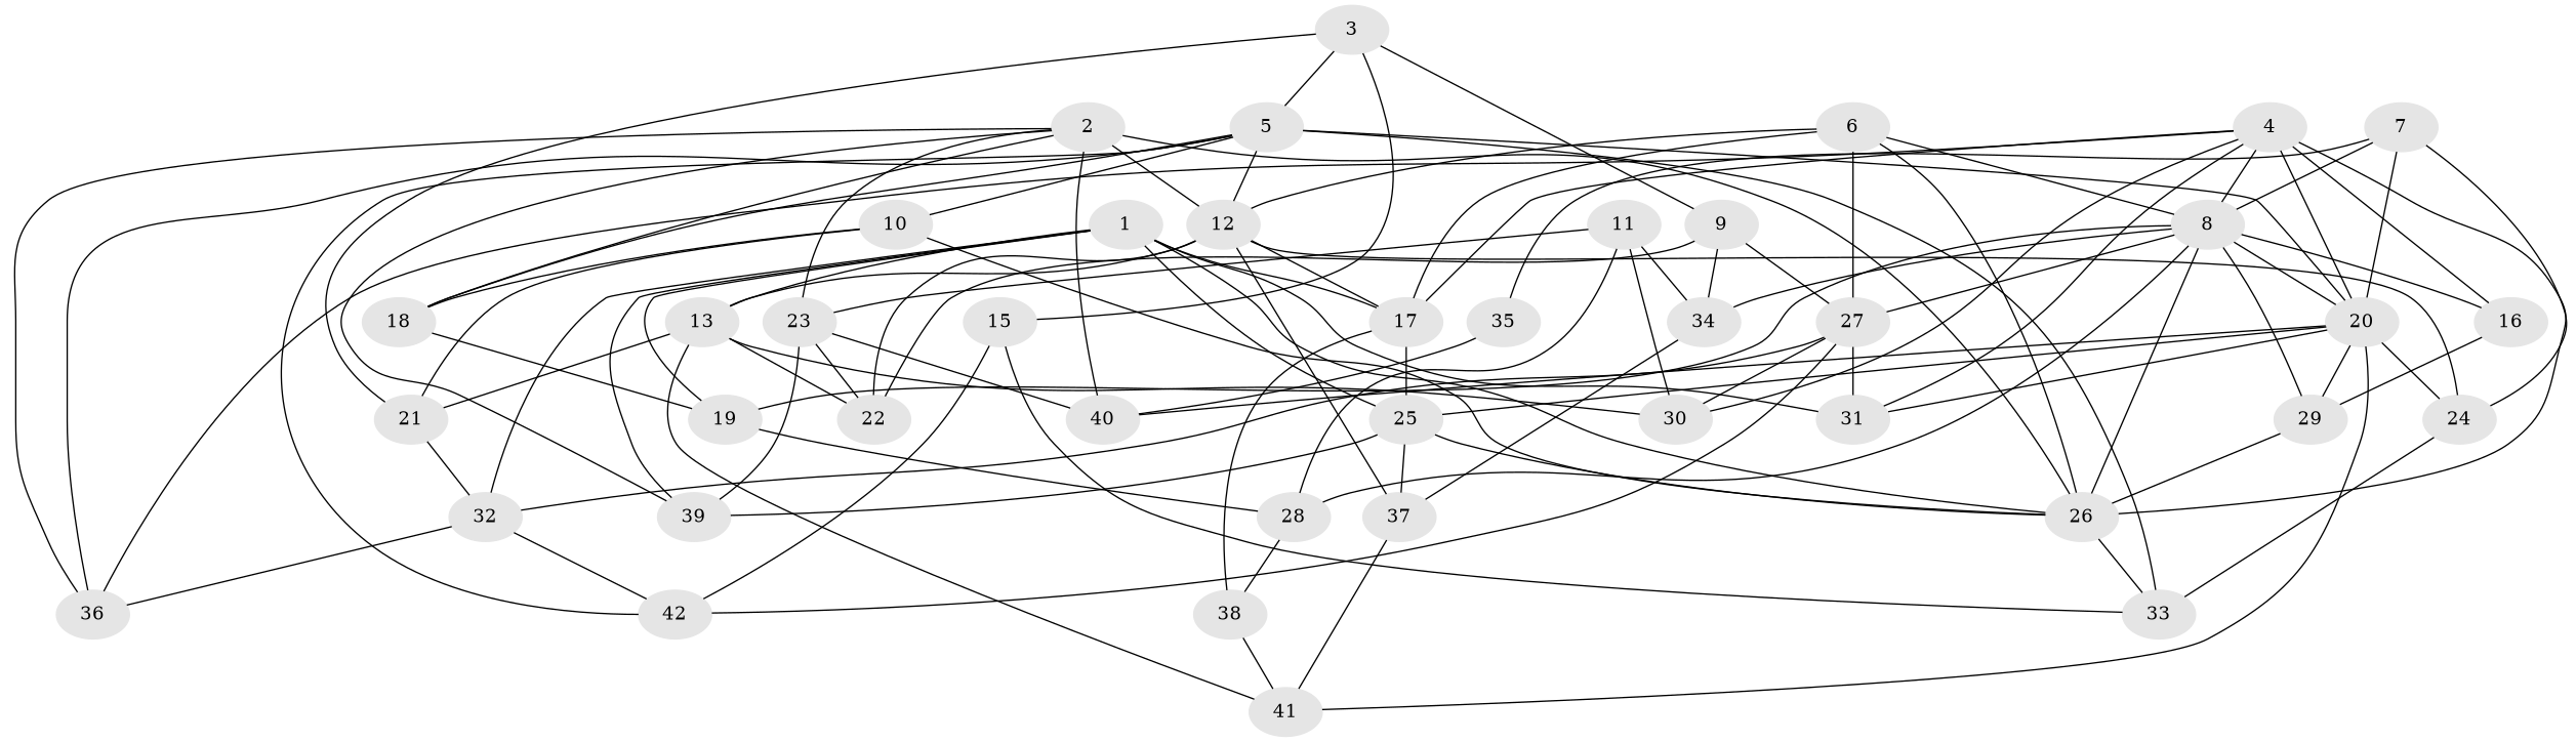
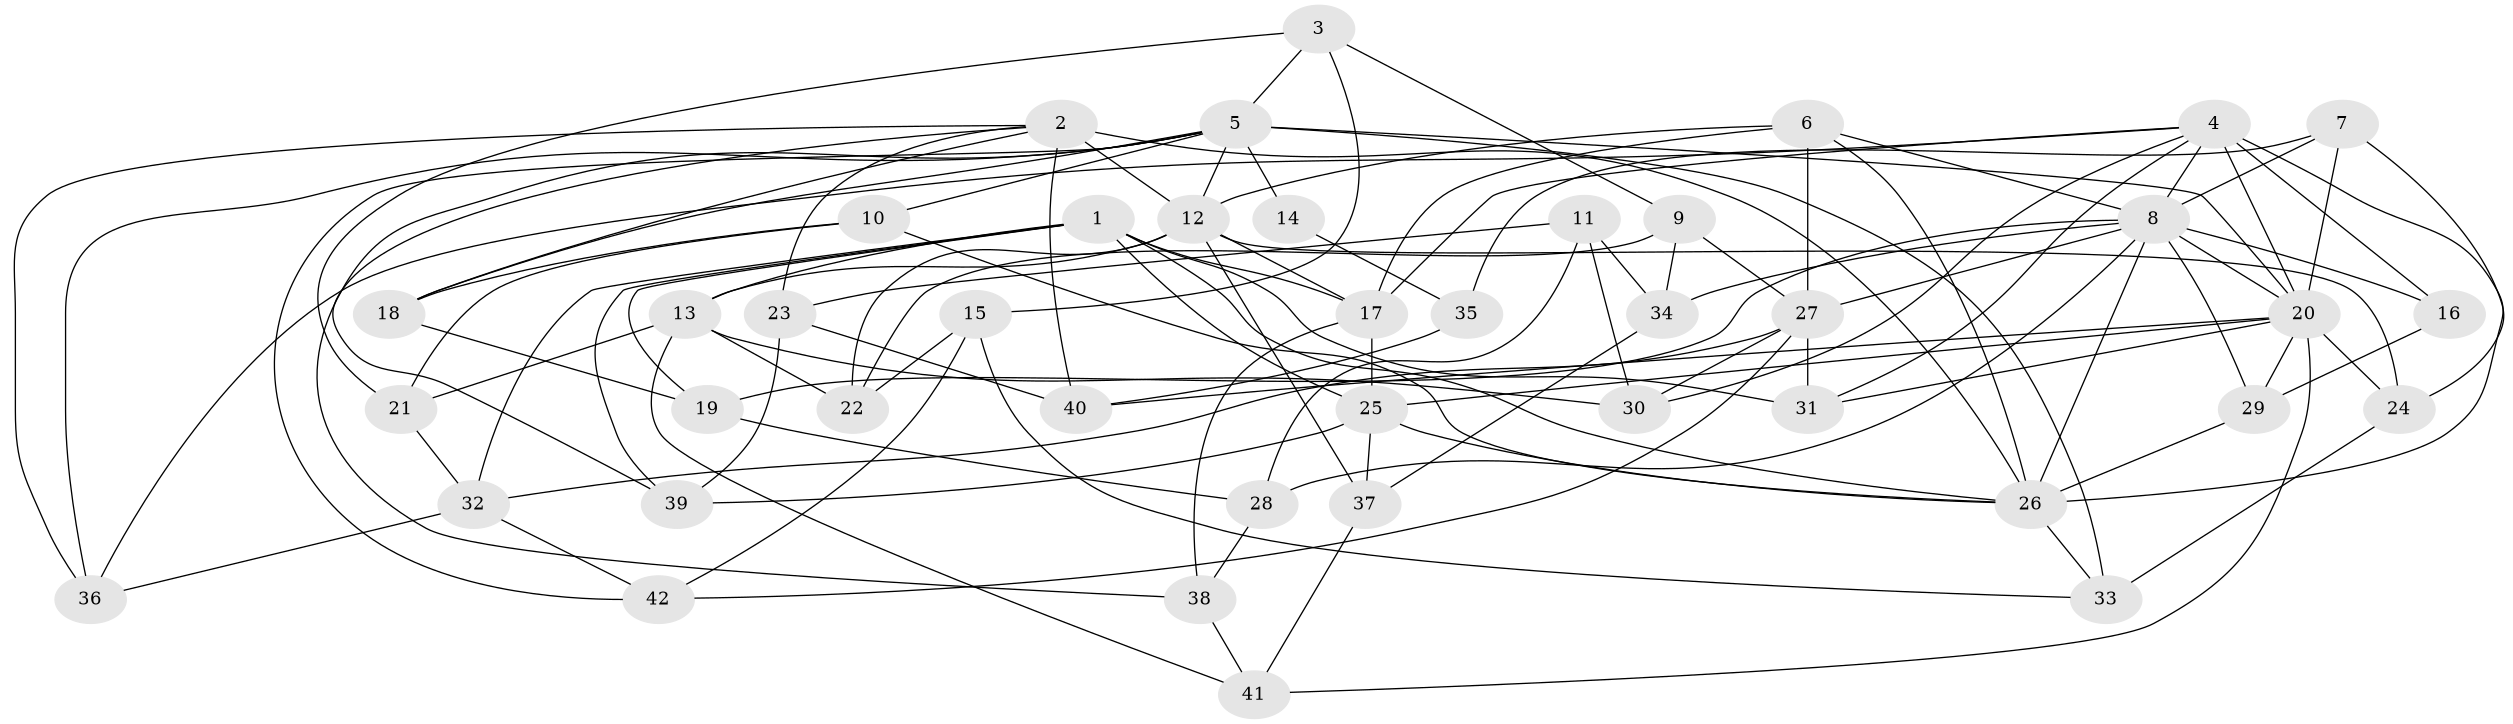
  graph {
    node [color=gray90 style=filled]
    edge [weight=1.0]
    1
    13
    17
    19
    25
    26
    31
    32
    39
    21
    30
    22
    41
    38
    28
    37
    33
    36
    42
    2
    12
    18
    23
    40
    24
    3
    5
    9
    15
    20
    10
+   14
    27
    34
    4
    8
    16
    29
    35
    6
    7
    11
    1 -- 13
    1 -- 17
    1 -- 19
    1 -- 25 [weight=2.0]
    1 -- 26
    1 -- 31 [weight=2.0]
    1 -- 32
    1 -- 39
    13 -- 21
    13 -- 30
    13 -- 22
    13 -- 41
    17 -- 25
    17 -- 38
    19 -- 28
    25 -- 26
    25 -- 39
    25 -- 37
    26 -- 33
    32 -- 36
    32 -- 42
    21 -- 32
    38 -- 41
    28 -- 38
    37 -- 41
    2 -- 26 [weight=2.0]
    2 -- 39
    2 -- 36
    2 -- 12 [weight=3.0]
    2 -- 18
    2 -- 23
    2 -- 40
    12 -- 13
    12 -- 17 [weight=3.0]
    12 -- 22
    12 -- 37
    12 -- 24
    18 -- 19
    23 -- 39
    23 -- 40
    24 -- 33
    3 -- 21
    3 -- 5
    3 -- 9
    3 -- 15
+   5 -- 38
    5 -- 33
    5 -- 36
    5 -- 42
    5 -- 12
    5 -- 18
    5 -- 20
    5 -- 10
+   5 -- 14 [weight=3.0]
    9 -- 22
    9 -- 27
    9 -- 34
-   23 -- 22
+   15 -- 22
    15 -- 33
    15 -- 42
    20 -- 25
    20 -- 31 [weight=2.0]
    20 -- 41
    20 -- 40
    20 -- 24
    20 -- 29
    10 -- 26
    10 -- 21
    10 -- 18
+   14 -- 35
    27 -- 31
    27 -- 32
    27 -- 30
    27 -- 42
    34 -- 37
    4 -- 17
    4 -- 26 [weight=2.0]
    4 -- 31
    4 -- 30
    4 -- 36
    4 -- 20
    4 -- 8
    4 -- 16 [weight=2.0]
    8 -- 19
    8 -- 26
    8 -- 28
    8 -- 20
    8 -- 27 [weight=3.0]
    8 -- 34
    8 -- 16
    8 -- 29
    16 -- 29
    29 -- 26
    35 -- 40
    6 -- 17
    6 -- 26
    6 -- 12
    6 -- 27 [weight=2.0]
    6 -- 8
    7 -- 24
    7 -- 20
    7 -- 8
    7 -- 35
    11 -- 30
    11 -- 28
    11 -- 23
    11 -- 34
  }
